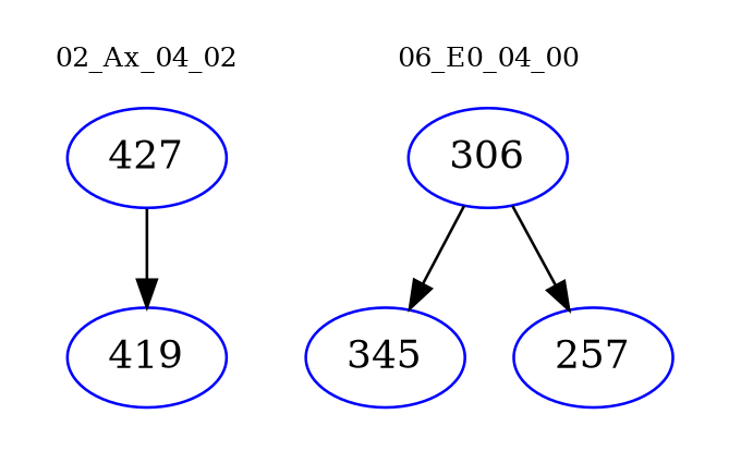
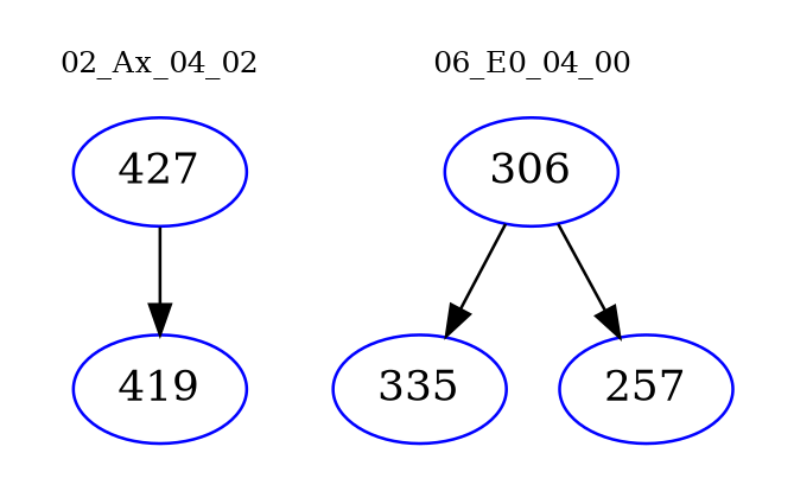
  digraph {
    node [color=blue]
    edge [color=black]
    n1 [label=427]
    n2 [label=419]
    n3 [label=306]
-   n4 [label=345]
+   n4 [label=335]
    n5 [label=257]
    subgraph cluster_1 {
      color=white
      fontsize=10
      label="02_Ax_04_02"
      n1
      n2
    }
    subgraph cluster_2 {
      color=white
      fontsize=10
      label="06_E0_04_00"
      n3
      n4
      n5
    }
    n1 -> n2
    n3 -> n4
    n3 -> n5
  }
